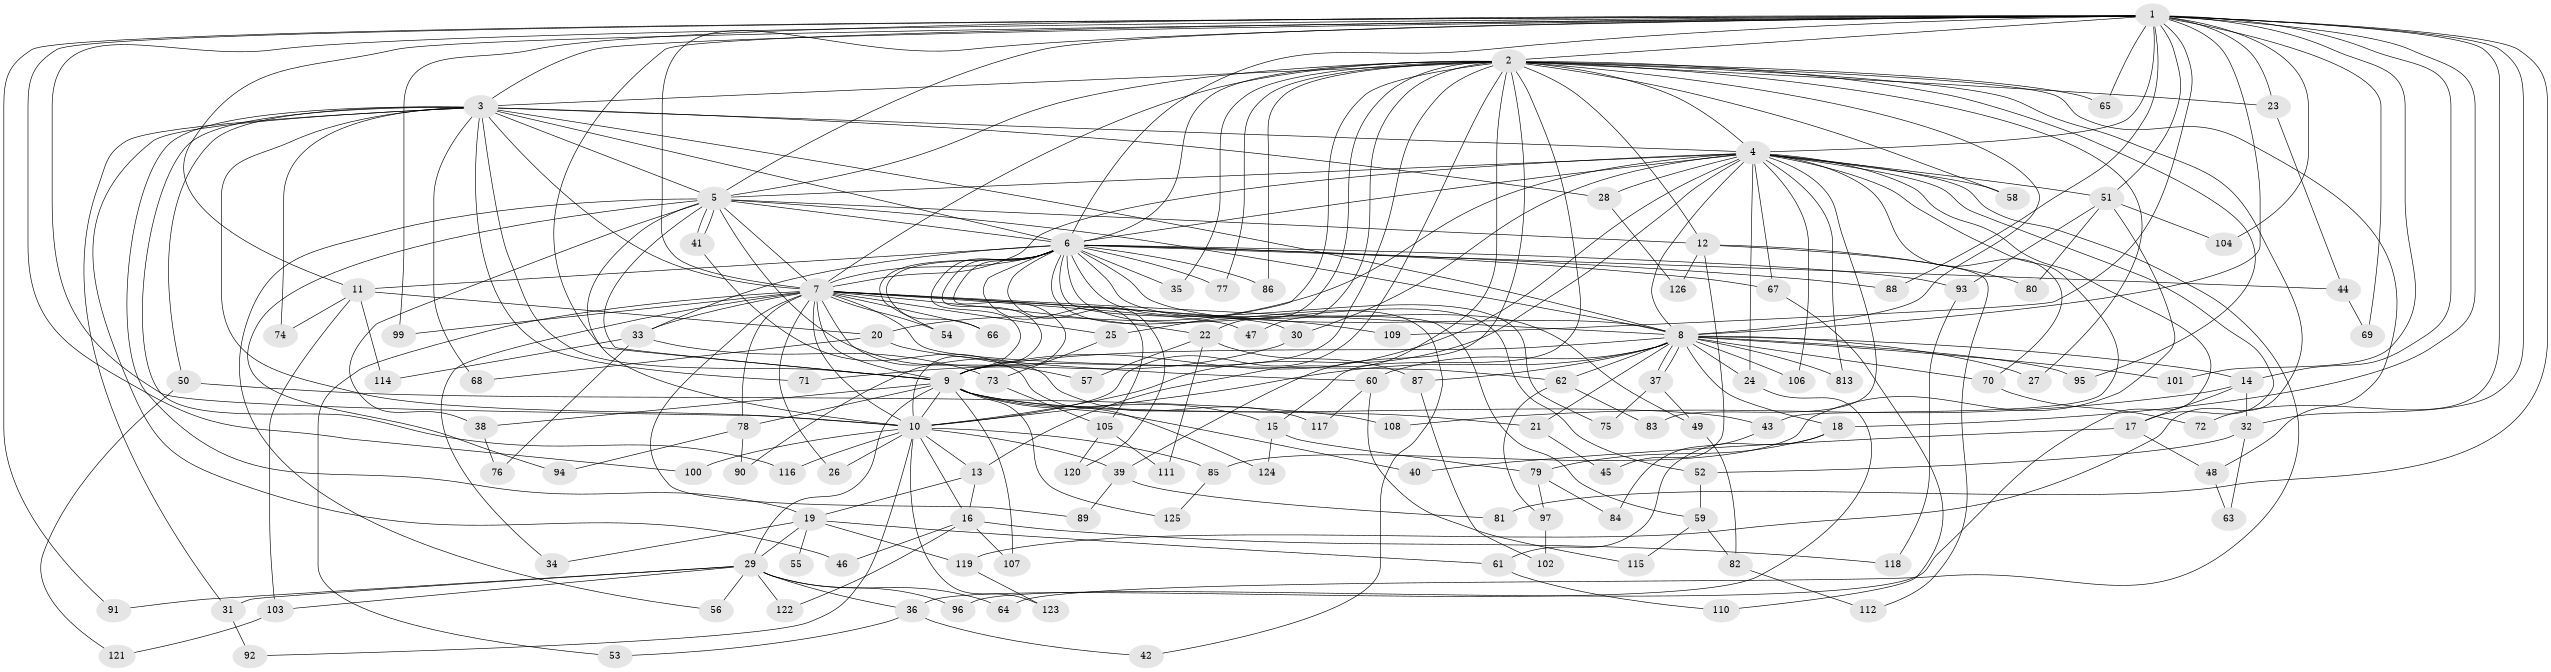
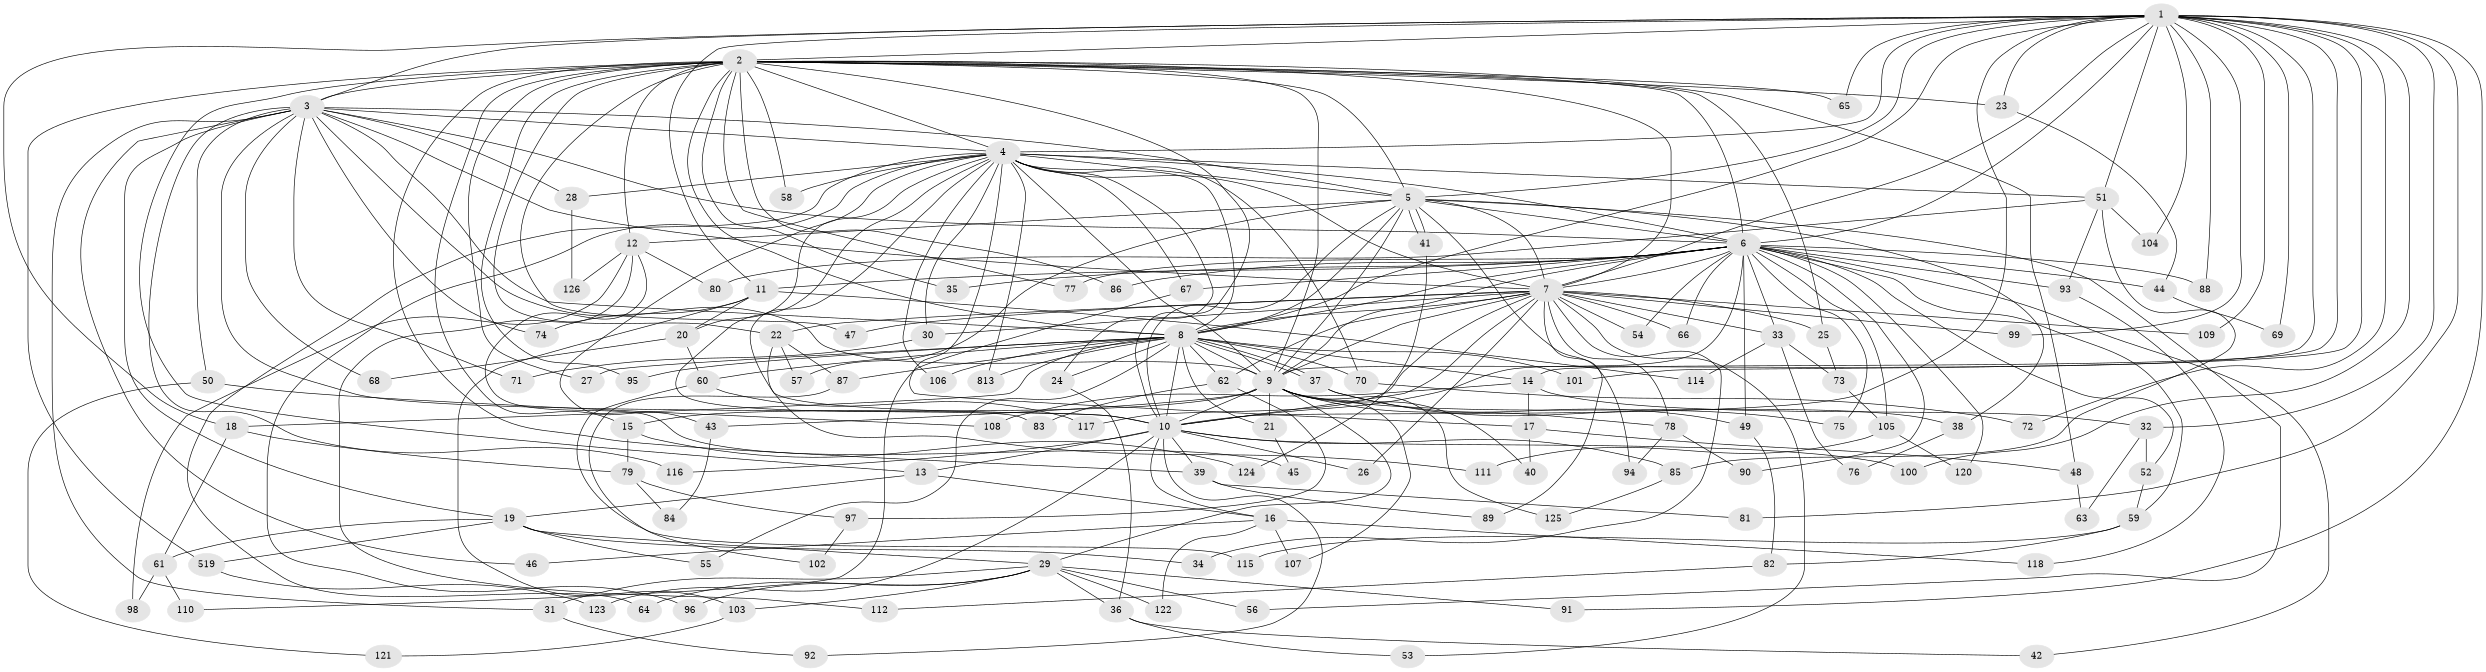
  graph {
    node [color=gray90 style=filled]
    1
    2
    3
    4
    5
    6
    7
    8
    9
    10
    11
    14
    18
    23
    32
    51
    65
    69
    72
    81
    88
    91
    99
    100
    101
    104
    109
    12
    13
    15
    22
    25
    27
    35
    39
    47
    48
    58
    77
    86
    95
-   119
+   119 [label=519]
    19
    28
    31
    46
    50
    68
    71
    74
    116
    17
    20
    24
    30
    43
    64
    67
    70
    83
    96
    106
    n63 [label=813]
    38
    41
    56
    57
    94
    33
    42
    44
    49
    52
    54
    59
    66
    75
    90
    93
    105
    120
    26
    34
    53
    62
    78
    89
    117
    21
    37
    55
    60
    87
    29
    40
    107
    125
    16
    85
    92
    123
    103
    114
    108
    79
    61
    63
    80
    45
+   98
    112
    126
    124
    111
    73
    121
    36
    84
    110
    76
    82
    115
    118
    97
    102
    122
    1 -- 2
    1 -- 3
    1 -- 4
    1 -- 5
    1 -- 6
    1 -- 7
    1 -- 8
    1 -- 9
    1 -- 10
    1 -- 11
    1 -- 14
    1 -- 18
    1 -- 23
    1 -- 32
    1 -- 51
    1 -- 65
    1 -- 69
    1 -- 72
    1 -- 81
    1 -- 88
    1 -- 91
    1 -- 99
    1 -- 100
    1 -- 101
    1 -- 104
    1 -- 109
    2 -- 3
    2 -- 4
    2 -- 5
    2 -- 6
    2 -- 7
    2 -- 8
    2 -- 9
    2 -- 10
    2 -- 23
    2 -- 65
    2 -- 12
    2 -- 13
    2 -- 15
    2 -- 22
    2 -- 25
    2 -- 27
    2 -- 35
    2 -- 39
    2 -- 47
    2 -- 48
    2 -- 58
    2 -- 77
    2 -- 86
    2 -- 95
    2 -- 119
    3 -- 4
    3 -- 5
    3 -- 6
    3 -- 7
    3 -- 8
    3 -- 9
    3 -- 10
    3 -- 19
    3 -- 28
    3 -- 31
    3 -- 46
    3 -- 50
    3 -- 68
    3 -- 71
    3 -- 74
    3 -- 116
    4 -- 5
    4 -- 6
    4 -- 7
    4 -- 8
    4 -- 9
    4 -- 10
    4 -- 51
    4 -- 58
    4 -- 28
    4 -- 17
    4 -- 20
    4 -- 24
    4 -- 30
    4 -- 43
    4 -- 64
    4 -- 67
    4 -- 70
    4 -- 83
    4 -- 96
    4 -- 106
    4 -- n63
    5 -- 6
    5 -- 7
    5 -- 8
    5 -- 9
    5 -- 10
    5 -- 12
    5 -- 38
    5 -- 41
    5 -- 41
    5 -- 56
    5 -- 57
    5 -- 94
    6 -- 7
    6 -- 8
    6 -- 9
    6 -- 10
    6 -- 11
    6 -- 88
    6 -- 35
    6 -- 77
    6 -- 86
    6 -- 67
    6 -- 33
    6 -- 42
    6 -- 44
    6 -- 49
    6 -- 52
    6 -- 54
    6 -- 59
    6 -- 66
    6 -- 75
    6 -- 90
    6 -- 93
    6 -- 105
    6 -- 120
    7 -- 8
    7 -- 9
    7 -- 10
    7 -- 99
    7 -- 109
    7 -- 22
    7 -- 25
    7 -- 47
    7 -- 30
    7 -- 33
    7 -- 54
    7 -- 66
    7 -- 26
    7 -- 34
    7 -- 53
    7 -- 62
    7 -- 78
    7 -- 89
    7 -- 117
    8 -- 9
    8 -- 10
    8 -- 14
    8 -- 18
    8 -- 101
    8 -- 27
    8 -- 95
    8 -- 24
    8 -- 70
    8 -- 106
    8 -- n63
    8 -- 62
    8 -- 21
    8 -- 37
    8 -- 37
+   8 -- 55
    8 -- 60
    8 -- 87
    9 -- 10
    9 -- 15
    9 -- 43
    9 -- 38
    9 -- 78
    9 -- 21
    9 -- 29
    9 -- 40
    9 -- 107
    9 -- 125
    10 -- 100
    10 -- 13
    10 -- 39
    10 -- 116
    10 -- 26
    10 -- 16
    10 -- 85
    10 -- 92
    10 -- 123
    11 -- 74
    11 -- 20
    11 -- 103
    11 -- 114
    14 -- 32
    14 -- 17
    14 -- 108
    18 -- 79
    18 -- 61
    23 -- 44
    32 -- 52
    32 -- 63
    51 -- 104
    51 -- 93
    51 -- 85
    51 -- 80
    12 -- 80
    12 -- 45
+   12 -- 98
    12 -- 112
    12 -- 126
    13 -- 19
    13 -- 16
    15 -- 79
    15 -- 124
    22 -- 57
    22 -- 87
    22 -- 111
    25 -- 73
    39 -- 81
    39 -- 89
    48 -- 63
    119 -- 123
    19 -- 119
    19 -- 34
    19 -- 55
    19 -- 29
    19 -- 61
    28 -- 126
    31 -- 92
    50 -- 108
    50 -- 121
    17 -- 48
    17 -- 40
    20 -- 68
    20 -- 60
    24 -- 36
    30 -- 71
    43 -- 84
    67 -- 110
    70 -- 72
    38 -- 76
    41 -- 124
    33 -- 114
    33 -- 73
    33 -- 76
    44 -- 69
    49 -- 82
    52 -- 59
    59 -- 82
    59 -- 115
    93 -- 118
    105 -- 120
    105 -- 111
    62 -- 83
    62 -- 97
    78 -- 94
    78 -- 90
    21 -- 45
    37 -- 49
    37 -- 75
    60 -- 117
    60 -- 115
    87 -- 102
    29 -- 91
    29 -- 31
    29 -- 64
    29 -- 96
    29 -- 56
    29 -- 103
    29 -- 36
    29 -- 122
    16 -- 46
    16 -- 107
    16 -- 118
    16 -- 122
    85 -- 125
    103 -- 121
    79 -- 84
    79 -- 97
+   61 -- 98
    61 -- 110
    73 -- 105
    36 -- 42
    36 -- 53
    82 -- 112
    97 -- 102
  }
